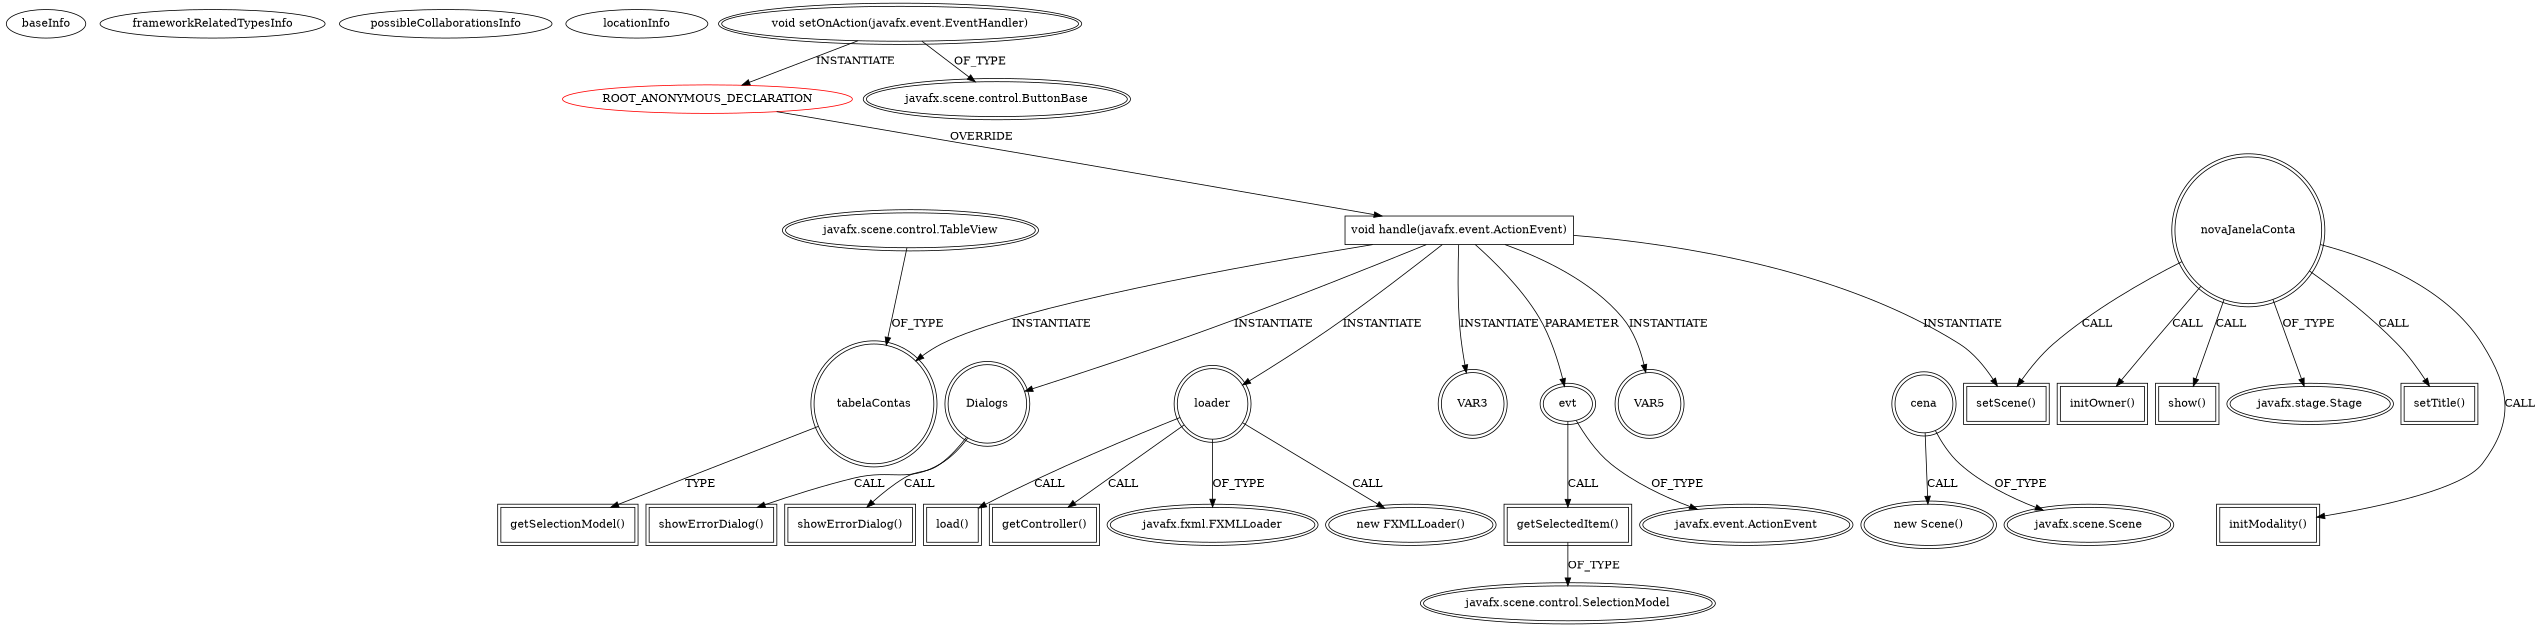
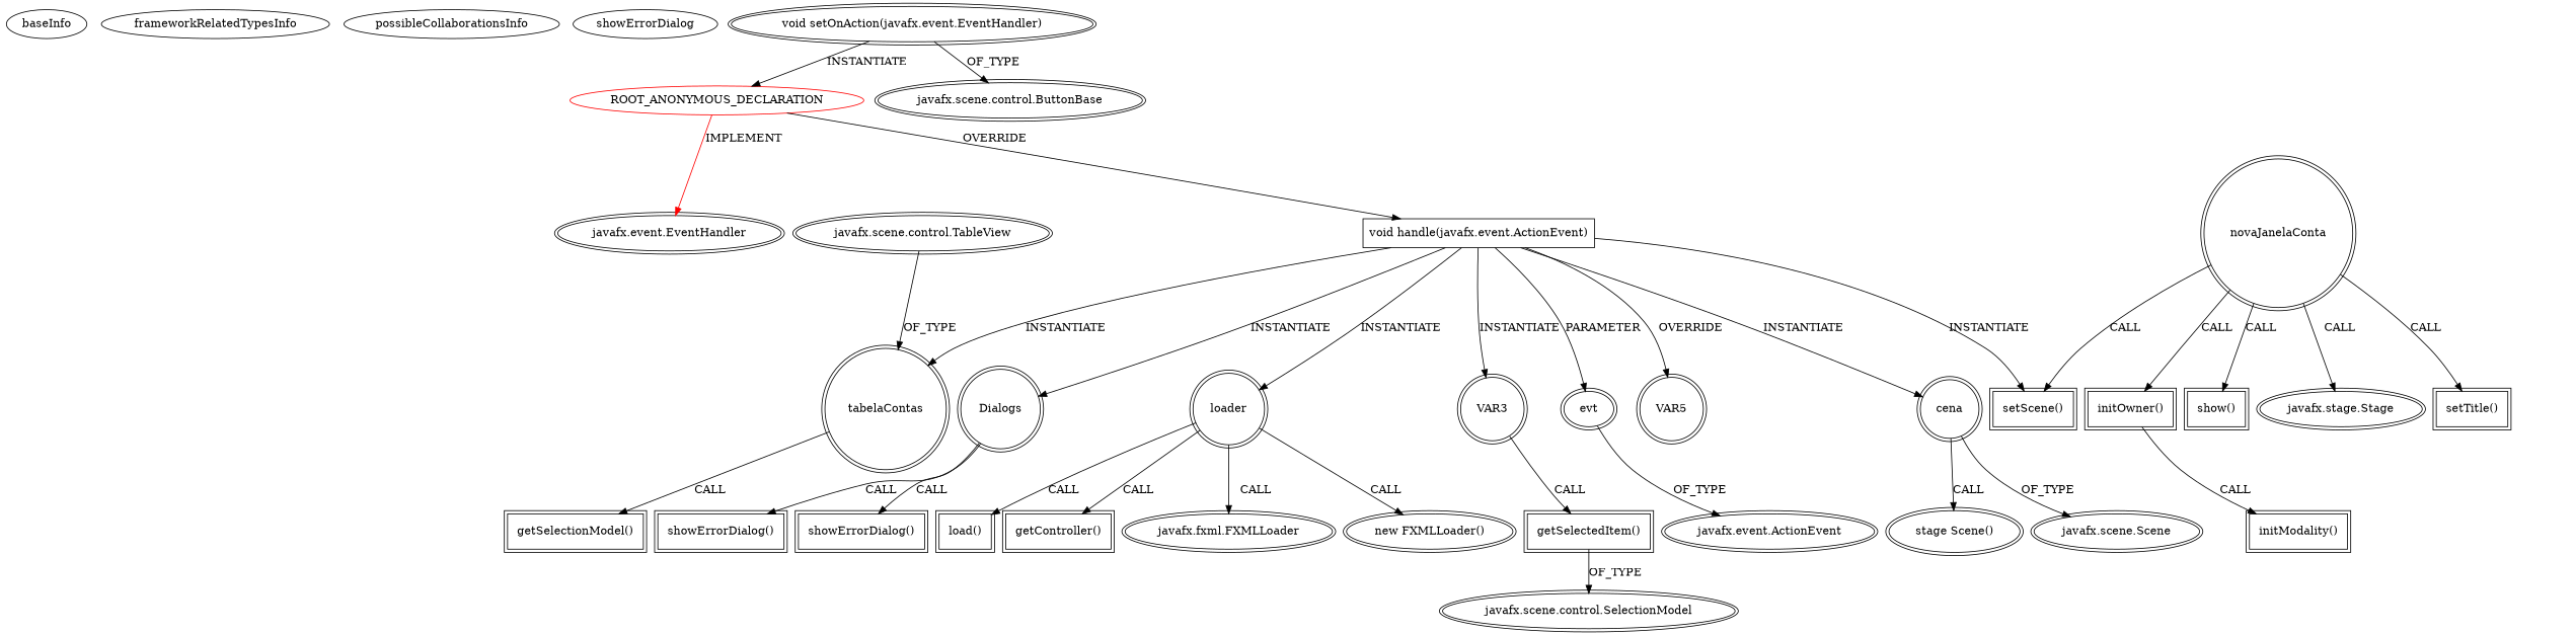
  digraph {
    node [isFrameworkType=true vertexType=INSIDE_CALL peripheries=2]
    baseInfo [category=extension_graph graphId=2492 isAnonymous=true possibleRelation=false isFrameworkType="" vertexType="" peripheries=""]
    frameworkRelatedTypesInfo [0="javafx.event.EventHandler" isFrameworkType="" vertexType="" peripheries=""]
    possibleCollaborationsInfo [isFrameworkType="" vertexType="" peripheries=""]
-   locationInfo [contextSignature="void initialize(java.net.URL,java.util.ResourceBundle)" filePath="/diogocs1-FPessoais/FPessoais-master/FinancasPessoais/src/app/controllers/HomeController.java" graphId=2492 projectName="diogocs1-FPessoais" isFrameworkType="" vertexType="" peripheries=""]
+   locationInfo [contextSignature="void initialize(java.net.URL,java.util.ResourceBundle)" filePath="/diogocs1-FPessoais/FPessoais-master/FinancasPessoais/src/app/controllers/HomeController.java" graphId=2492 projectName="diogocs1-FPessoais" label=showErrorDialog isFrameworkType="" vertexType="" peripheries=""]
    n5 [color=red isFrameworkType=false label=ROOT_ANONYMOUS_DECLARATION vertexType=ROOT_ANONYMOUS_DECLARATION peripheries=""]
+   n6 [label="javafx.event.EventHandler" vertexType=FRAMEWORK_INTERFACE_TYPE]
    n7 [isFrameworkType=false label="void handle(javafx.event.ActionEvent)" shape=box vertexType=OVERRIDING_METHOD_DECLARATION peripheries=""]
    n8 [label=evt vertexType=PARAMETER_DECLARATION]
    n9 [label=loader shape=circle vertexType=VARIABLE_EXPRESION]
    n10 [label=VAR3 shape=circle vertexType=VARIABLE_EXPRESION]
    n11 [label=tabelaContas shape=circle vertexType=VARIABLE_EXPRESION]
    n12 [label=VAR5 shape=circle vertexType=VARIABLE_EXPRESION]
    n13 [label=cena shape=circle vertexType=VARIABLE_EXPRESION]
    n14 [label=Dialogs shape=circle vertexType=VARIABLE_EXPRESION]
    n15 [label="setScene()" shape=box]
    n16 [label="void setOnAction(javafx.event.EventHandler)" vertexType=OUTSIDE_CALL]
    n17 [label="javafx.scene.control.ButtonBase" vertexType=FRAMEWORK_CLASS_TYPE]
    n18 [label="javafx.event.ActionEvent" vertexType=FRAMEWORK_CLASS_TYPE]
    n19 [label="javafx.fxml.FXMLLoader" vertexType=FRAMEWORK_CLASS_TYPE]
    n20 [label="new FXMLLoader()" vertexType=CONSTRUCTOR_CALL]
    n21 [label="load()" shape=box]
    n22 [label="getController()" shape=box]
    n23 [label="getSelectedItem()" shape=box]
    n24 [label="getSelectionModel()" shape=box]
    n25 [label="javafx.scene.Scene" vertexType=FRAMEWORK_CLASS_TYPE]
-   n26 [label="new Scene()" vertexType=CONSTRUCTOR_CALL]
+   n26 [label="stage Scene()" vertexType=CONSTRUCTOR_CALL]
    n27 [label=novaJanelaConta shape=circle vertexType=VARIABLE_EXPRESION]
    n28 [label="javafx.stage.Stage" vertexType=FRAMEWORK_CLASS_TYPE]
    n29 [label="setTitle()" shape=box]
    n30 [label="initModality()" shape=box]
    n31 [label="initOwner()" shape=box]
    n32 [label="show()" shape=box]
    n33 [label="showErrorDialog()" shape=box]
    n34 [label="showErrorDialog()" shape=box]
    n35 [label="javafx.scene.control.SelectionModel" vertexType=FRAMEWORK_CLASS_TYPE]
    n36 [label="javafx.scene.control.TableView" vertexType=FRAMEWORK_CLASS_TYPE]
+   n5 -> n6 [color=red label=IMPLEMENT]
    n5 -> n7 [label=OVERRIDE]
    n7 -> n8 [label=PARAMETER]
    n7 -> n9 [label=INSTANTIATE]
    n7 -> n10 [label=INSTANTIATE]
    n7 -> n11 [label=INSTANTIATE]
-   n7 -> n12 [label=INSTANTIATE]
+   n7 -> n12 [label=OVERRIDE]
+   n7 -> n13 [label=INSTANTIATE]
    n7 -> n14 [label=INSTANTIATE]
    n7 -> n15 [label=INSTANTIATE]
    n8 -> n18 [label=OF_TYPE]
-   n9 -> n19 [label=OF_TYPE]
+   n9 -> n19 [label=CALL]
    n9 -> n20 [label=CALL]
    n9 -> n21 [label=CALL]
    n9 -> n22 [label=CALL]
-   n8 -> n23 [label=CALL]
-   n11 -> n24 [label=TYPE]
+   n10 -> n23 [label=CALL]
+   n11 -> n24 [label=CALL]
    n13 -> n25 [label=OF_TYPE]
    n13 -> n26 [label=CALL]
    n14 -> n33 [label=CALL]
    n14 -> n34 [label=CALL]
    n16 -> n5 [label=INSTANTIATE]
    n16 -> n17 [label=OF_TYPE]
    n23 -> n35 [label=OF_TYPE]
    n27 -> n15 [label=CALL]
-   n27 -> n28 [label=OF_TYPE]
+   n27 -> n28 [label=CALL]
    n27 -> n29 [label=CALL]
-   n27 -> n30 [label=CALL]
+   n31 -> n30 [label=CALL]
    n27 -> n31 [label=CALL]
    n27 -> n32 [label=CALL]
    n36 -> n11 [label=OF_TYPE]
  }
